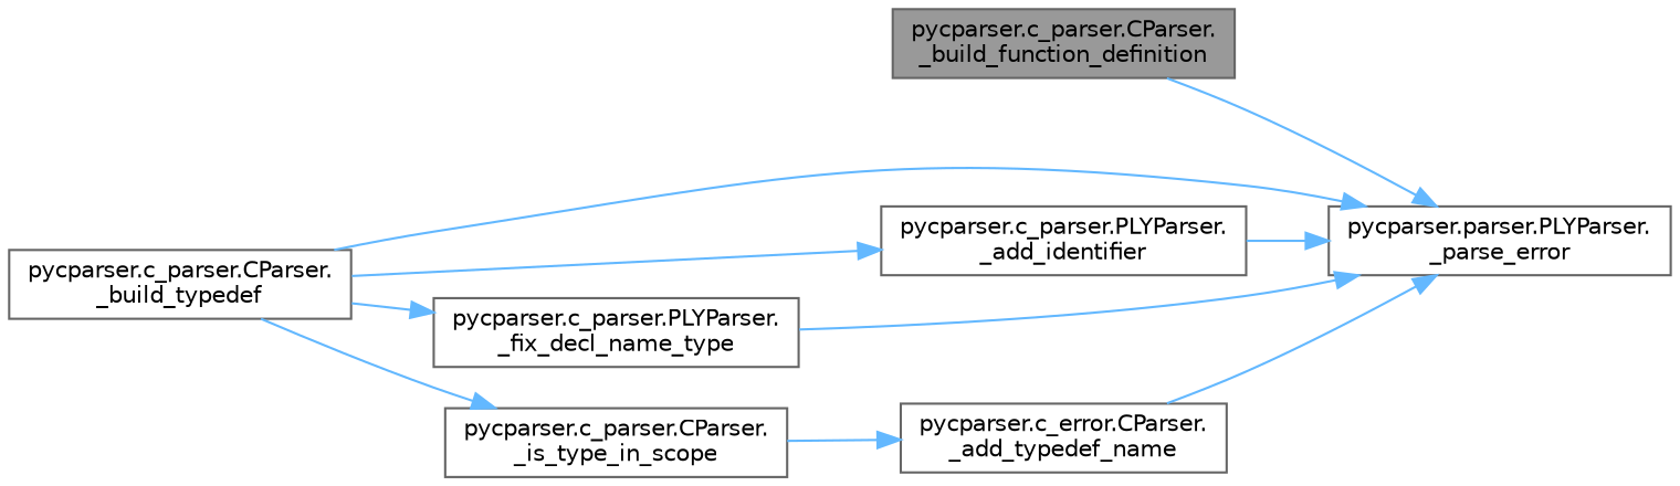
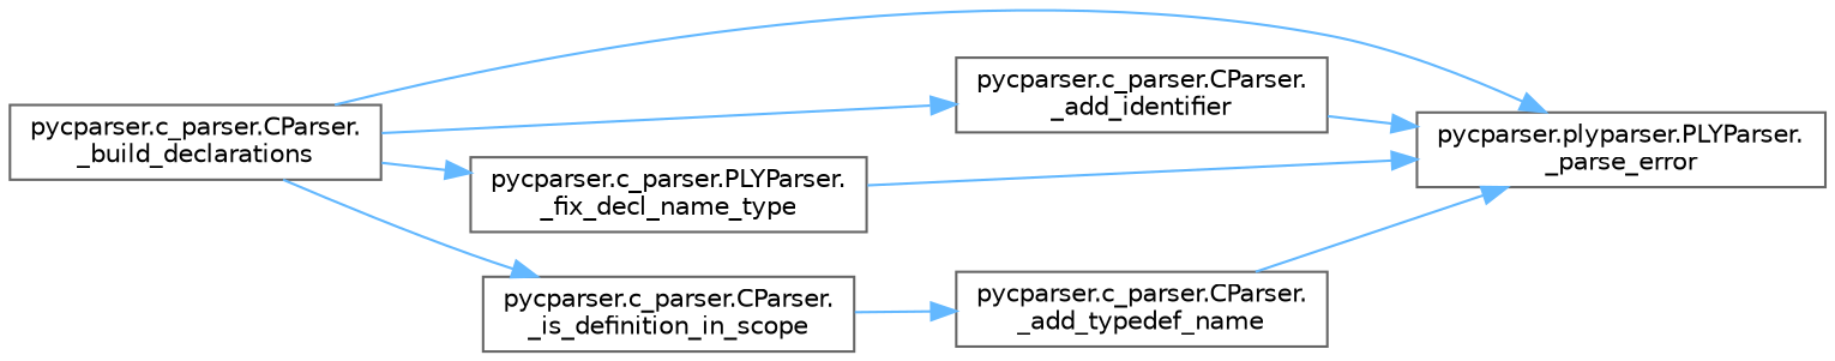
  digraph {
    rankdir=LR
    node [color=grey40 fillcolor=white fontname=Helvetica fontsize=10 shape=box style=filled]
    edge [color=steelblue1 fontname=Helvetica fontsize=10 labelfontname=Helvetica labelfontsize=10 style=solid]
-   n1 [color=gray40 fillcolor=grey60 fontcolor=black height=0.2 label="pycparser.c_parser.CParser.\l_build_function_definition" width=0.4]
-   n2 [height=0.2 label="pycparser.parser.PLYParser.\l_parse_error" width=0.4]
-   n3 [height=0.2 label="pycparser.c_parser.CParser.\l_build_typedef" width=0.4]
-   n4 [height=0.2 label="pycparser.c_parser.PLYParser.\l_add_identifier" width=0.4]
+   n2 [height=0.2 label="pycparser.plyparser.PLYParser.\l_parse_error" width=0.4]
+   n3 [height=0.2 label="pycparser.c_parser.CParser.\l_build_declarations" width=0.4]
+   n4 [height=0.2 label="pycparser.c_parser.CParser.\l_add_identifier" width=0.4]
    n5 [height=0.2 label="pycparser.c_parser.PLYParser.\l_fix_decl_name_type" width=0.4]
-   n6 [height=0.2 label="pycparser.c_parser.CParser.\l_is_type_in_scope" width=0.4]
-   n7 [height=0.2 label="pycparser.c_error.CParser.\l_add_typedef_name" width=0.4]
-   n1 -> n2
+   n6 [height=0.2 label="pycparser.c_parser.CParser.\l_is_definition_in_scope" width=0.4]
+   n7 [height=0.2 label="pycparser.c_parser.CParser.\l_add_typedef_name" width=0.4]
    n3 -> n2
    n3 -> n4
    n3 -> n5
    n3 -> n6
    n4 -> n2
    n5 -> n2
    n6 -> n7
    n7 -> n2
  }
